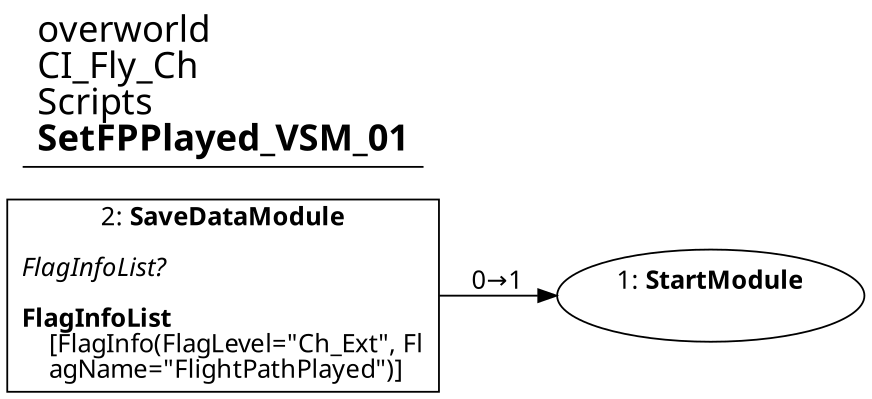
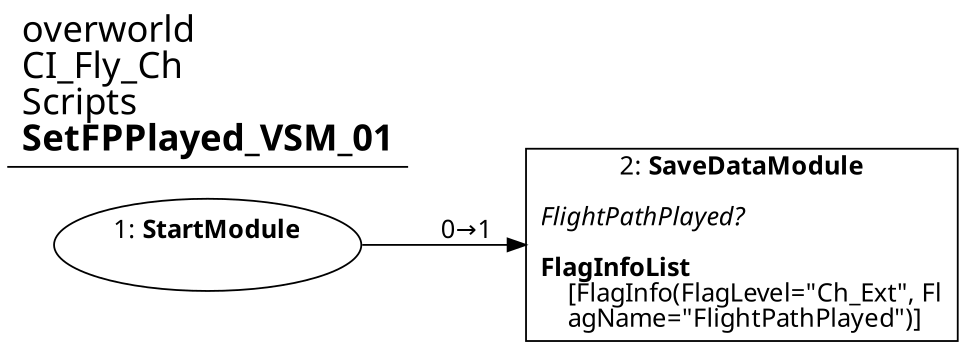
  digraph {
    fontname="Noto Sans"
    splines=spline
    rankdir=LR
    node [fontname="Noto Sans"]
    n1 [label=<1: <b>StartModule</b><br/><br/>> shape=oval]
-   n2 [label=<2: <b>SaveDataModule</b><br/><br/><i>FlagInfoList?<br align="left"/></i><br align="left"/><b>FlagInfoList</b><br align="left"/>    [FlagInfo(FlagLevel=&quot;Ch_Ext&quot;, Fl<br align="left"/>    agName=&quot;FlightPathPlayed&quot;)]<br align="left"/>> shape=box]
+   n2 [label=<2: <b>SaveDataModule</b><br/><br/><i>FlightPathPlayed?<br align="left"/></i><br align="left"/><b>FlagInfoList</b><br align="left"/>    [FlagInfo(FlagLevel=&quot;Ch_Ext&quot;, Fl<br align="left"/>    agName=&quot;FlightPathPlayed&quot;)]<br align="left"/>> shape=box]
    n3 [label=<<font point-size="20">overworld<br align="left"/>CI_Fly_Ch<br align="left"/>Scripts<br align="left"/><b>SetFPPlayed_VSM_01</b><br align="left"/></font>> shape=underline]
-   n2 -> n1 [fontname="Noto Sans" label="0→1"]
+   n1 -> n2 [fontname="Noto Sans" label="0→1"]
  }
